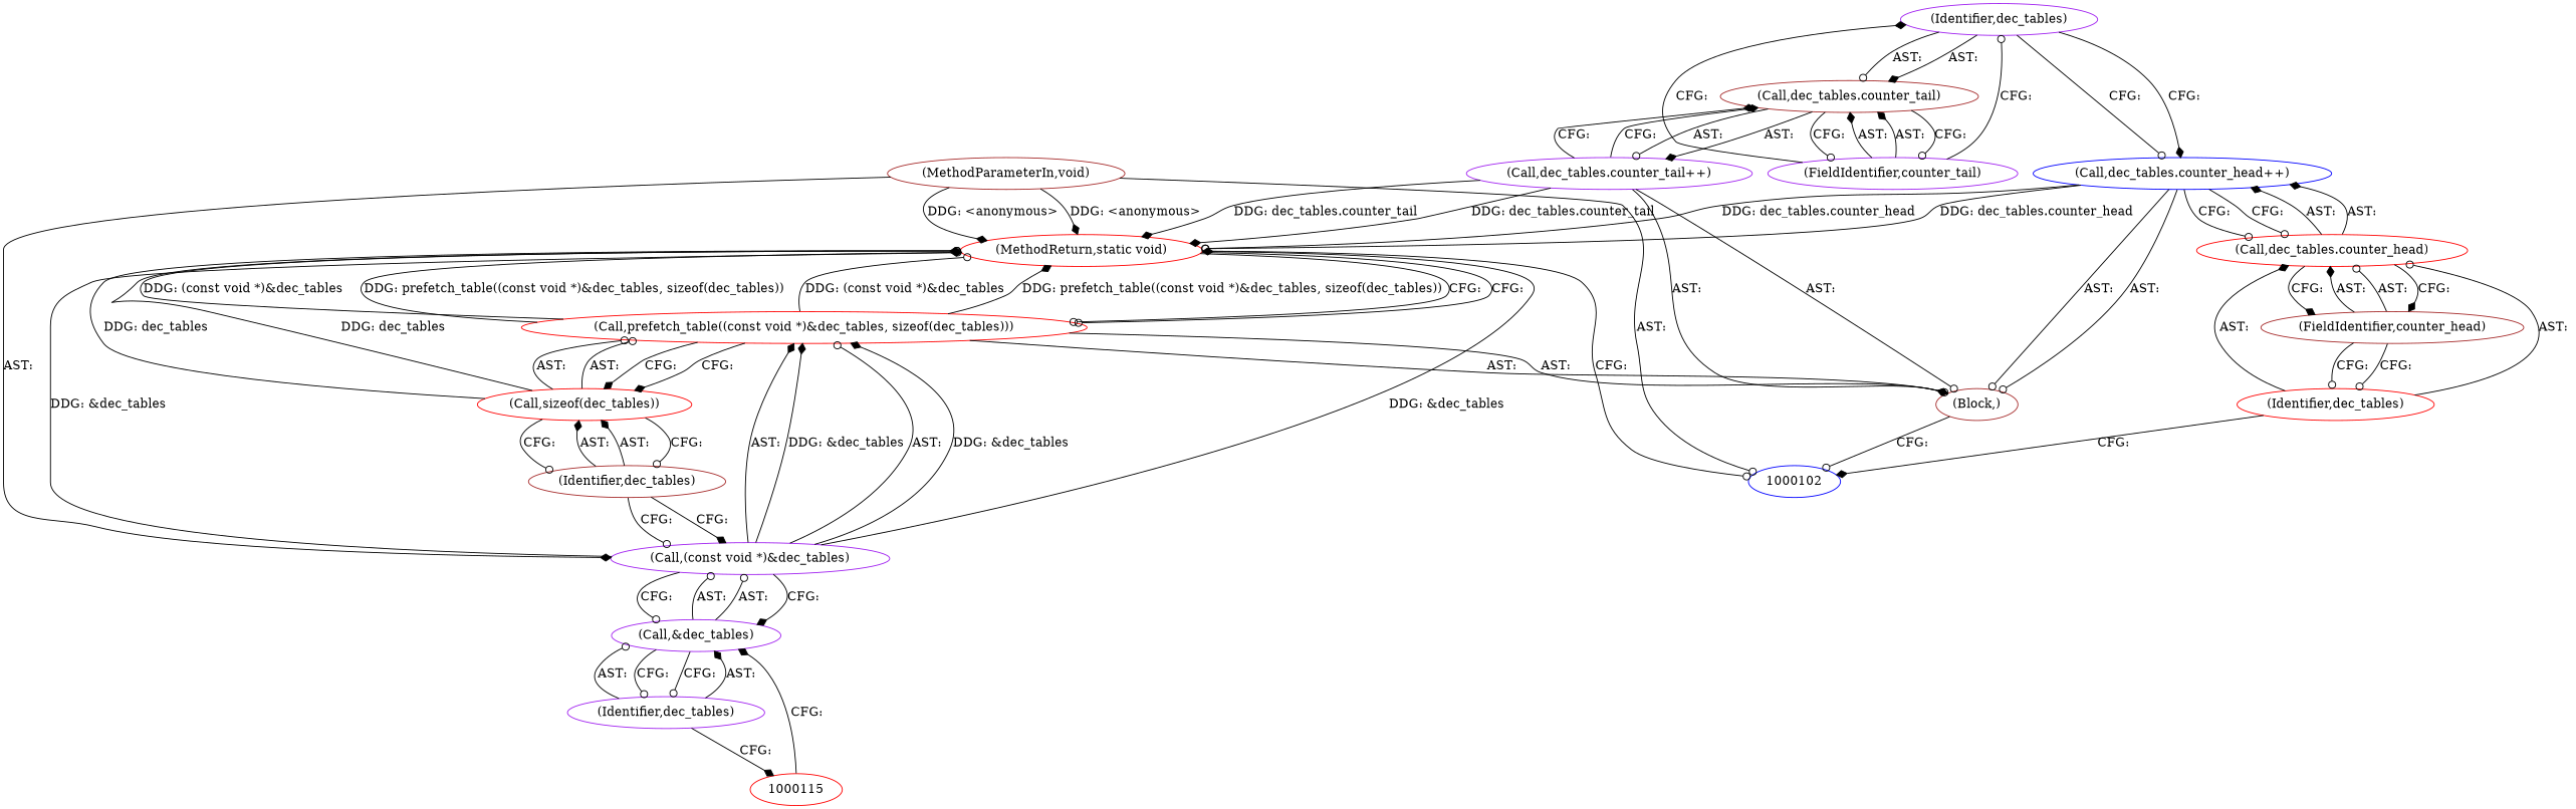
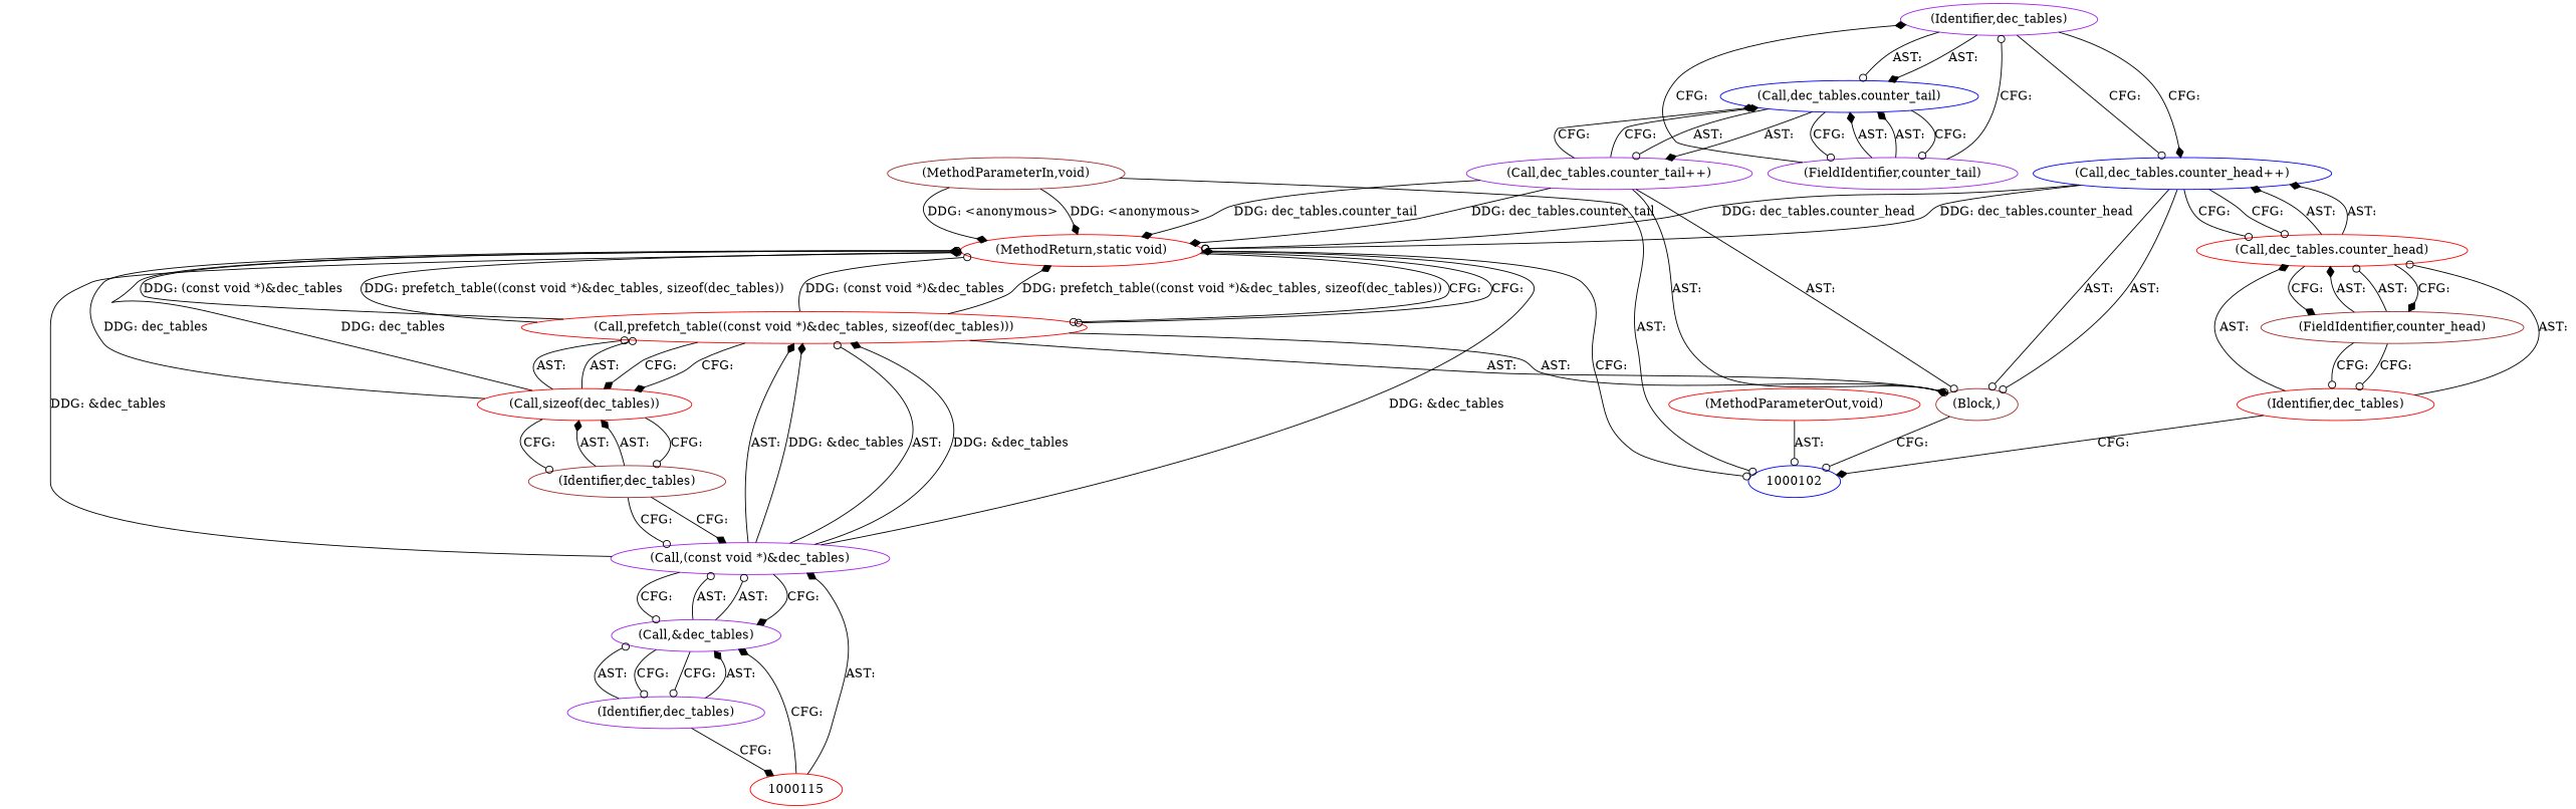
  digraph {
    node [color=red]
    edge [arrowhead=odot]
    n1 [label="(MethodReturn,static void)"]
    n2 [label="(Call,prefetch_table((const void *)&dec_tables, sizeof(dec_tables)))"]
    1000102 [color=blue]
    n4 [label="(Call,sizeof(dec_tables))"]
    n5 [color=brown label="(Block,)"]
    n6 [color=brown label="(MethodParameterIn,void)"]
+   n7 [label="(MethodParameterOut,void)"]
    n8 [color=purple label="(Call,(const void *)&dec_tables)"]
    n9 [color=purple label="(Call,&dec_tables)"]
    n10 [color=purple label="(Identifier,dec_tables)"]
    n11 [color=brown label="(Identifier,dec_tables)"]
    1000115
    n13 [color=brown label="(FieldIdentifier,counter_head)"]
    n14 [label="(Call,dec_tables.counter_head)"]
    n15 [label="(Identifier,dec_tables)"]
    n16 [color=blue label="(Call,dec_tables.counter_head++)"]
    n17 [color=purple label="(FieldIdentifier,counter_tail)"]
-   n18 [color=brown label="(Call,dec_tables.counter_tail)"]
+   n18 [color=blue label="(Call,dec_tables.counter_tail)"]
    n19 [color=purple label="(Identifier,dec_tables)"]
    n20 [color=purple label="(Call,dec_tables.counter_tail++)"]
    n1 -> n2 [label="CFG: "]
    n1 -> n2 [label="CFG: "]
    n1 -> 1000102 [label="CFG: "]
    n2 -> n1 [arrowhead=diamond label="DDG: (const void *)&dec_tables"]
    n2 -> n1 [label="DDG: prefetch_table((const void *)&dec_tables, sizeof(dec_tables))"]
    n2 -> n1 [label="DDG: (const void *)&dec_tables"]
    n2 -> n1 [arrowhead=diamond label="DDG: prefetch_table((const void *)&dec_tables, sizeof(dec_tables))"]
    n2 -> n4 [arrowhead=diamond label="CFG: "]
    n2 -> n4 [arrowhead=diamond label="CFG: "]
    n2 -> n5 [label="AST: "]
    n2 -> n5 [arrowhead=diamond label="AST: "]
    n4 -> n1 [label="DDG: dec_tables"]
    n4 -> n1 [label="DDG: dec_tables"]
    n4 -> n2 [label="AST: "]
    n4 -> n2 [label="AST: "]
    n4 -> n11 [label="CFG: "]
    n4 -> n11 [label="CFG: "]
    n5 -> 1000102 [label="CFG: "]
    n6 -> n1 [arrowhead=diamond label="DDG: <anonymous>"]
    n6 -> n1 [arrowhead=diamond label="DDG: <anonymous>"]
    n6 -> 1000102 [label="AST: "]
+   n7 -> 1000102 [label="AST: "]
    n8 -> n1 [arrowhead=diamond label="DDG: &dec_tables"]
    n8 -> n1 [arrowhead=diamond label="DDG: &dec_tables"]
    n8 -> n2 [arrowhead=diamond label="AST: "]
    n8 -> n2 [arrowhead=diamond label="DDG: &dec_tables"]
    n8 -> n2 [label="AST: "]
    n8 -> n2 [arrowhead=diamond label="DDG: &dec_tables"]
    n8 -> n9 [arrowhead=diamond label="CFG: "]
    n8 -> n9 [label="CFG: "]
    n9 -> n8 [label="AST: "]
    n9 -> n8 [label="AST: "]
    n9 -> n10 [label="CFG: "]
    n9 -> n10 [label="CFG: "]
    n10 -> n9 [arrowhead=diamond label="AST: "]
    n10 -> n9 [label="AST: "]
    n10 -> 1000115 [arrowhead=diamond label="CFG: "]
    n11 -> n4 [arrowhead=diamond label="AST: "]
    n11 -> n4 [arrowhead=diamond label="AST: "]
    n11 -> n8 [label="CFG: "]
    n11 -> n8 [arrowhead=diamond label="CFG: "]
-   n6 -> n8 [arrowhead=diamond label="AST: "]
+   1000115 -> n8 [arrowhead=diamond label="AST: "]
    1000115 -> n9 [arrowhead=diamond label="CFG: "]
    n13 -> n14 [arrowhead=diamond label="AST: "]
    n13 -> n14 [label="AST: "]
    n13 -> n15 [label="CFG: "]
    n13 -> n15 [label="CFG: "]
    n14 -> n13 [arrowhead=diamond label="CFG: "]
    n14 -> n13 [arrowhead=diamond label="CFG: "]
    n14 -> n16 [arrowhead=diamond label="AST: "]
    n14 -> n16 [arrowhead=diamond label="AST: "]
    n15 -> 1000102 [arrowhead=diamond label="CFG: "]
    n15 -> n14 [arrowhead=diamond label="AST: "]
    n15 -> n14 [label="AST: "]
    n16 -> n1 [label="DDG: dec_tables.counter_head"]
    n16 -> n1 [label="DDG: dec_tables.counter_head"]
    n16 -> n5 [label="AST: "]
    n16 -> n5 [label="AST: "]
    n16 -> n14 [label="CFG: "]
    n16 -> n14 [label="CFG: "]
    n17 -> n18 [arrowhead=diamond label="AST: "]
    n17 -> n18 [arrowhead=diamond label="AST: "]
    n17 -> n19 [arrowhead=diamond label="CFG: "]
    n17 -> n19 [label="CFG: "]
    n18 -> n17 [label="CFG: "]
    n18 -> n17 [label="CFG: "]
    n18 -> n20 [label="AST: "]
    n18 -> n20 [arrowhead=diamond label="AST: "]
    n19 -> n16 [label="CFG: "]
    n19 -> n16 [arrowhead=diamond label="CFG: "]
    n19 -> n18 [label="AST: "]
    n19 -> n18 [arrowhead=diamond label="AST: "]
    n20 -> n1 [arrowhead=diamond label="DDG: dec_tables.counter_tail"]
    n20 -> n1 [arrowhead=diamond label="DDG: dec_tables.counter_tail"]
    n20 -> n5 [arrowhead=diamond label="AST: "]
    n20 -> n5 [label="AST: "]
    n20 -> n18 [arrowhead=diamond label="CFG: "]
    n20 -> n18 [arrowhead=diamond label="CFG: "]
  }
